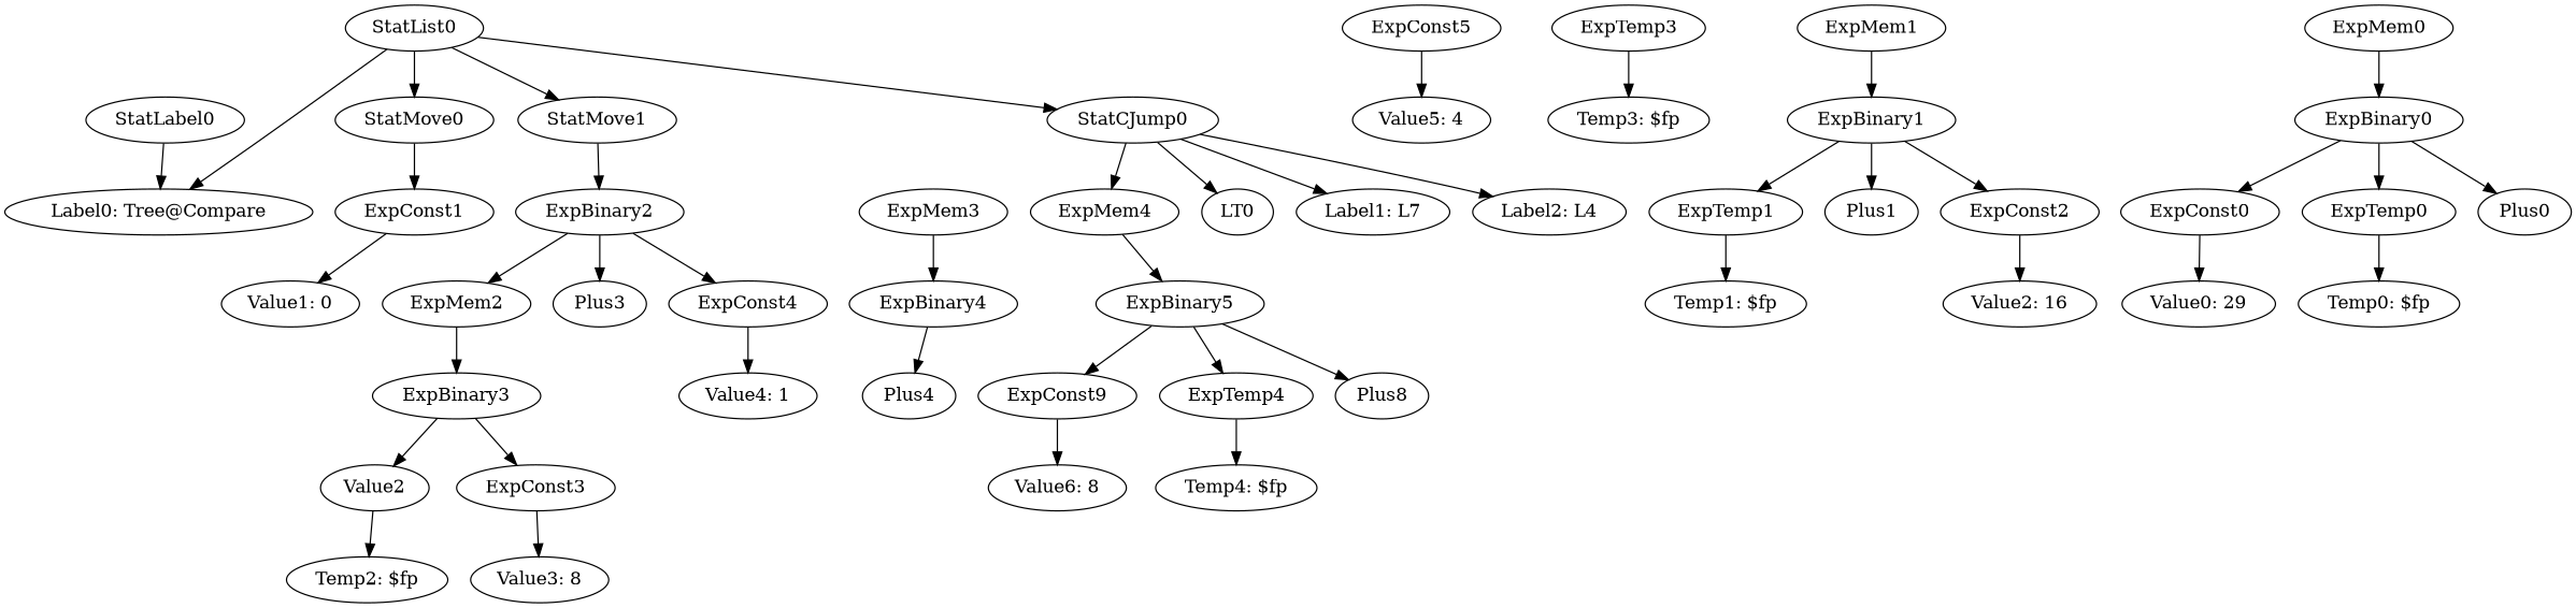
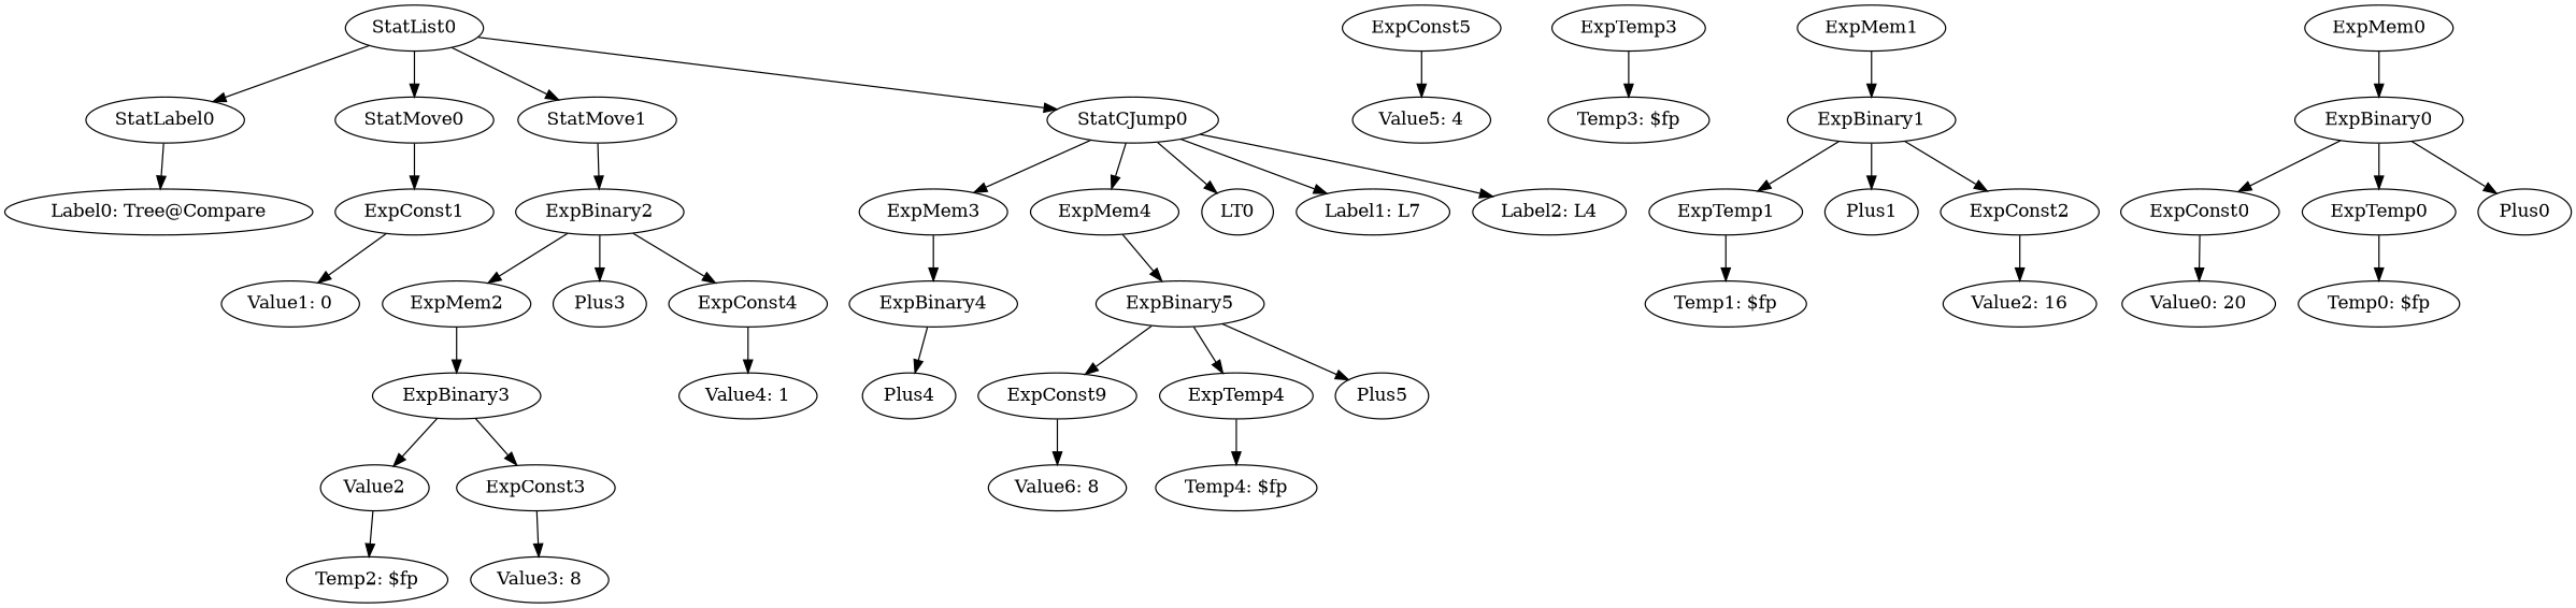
  digraph {
    ordering=out
    n1 [label=ExpConst9]
    "Value6: 8"
    ExpBinary5
    ExpTemp4
-   Plus5 [label=Plus8]
+   Plus5
    "Temp4: $fp"
    ExpMem3
    ExpBinary4
    Plus4
    ExpConst5
    "Value5: 4"
    ExpTemp3
    "Temp3: $fp"
    ExpTemp1
    "Temp1: $fp"
    ExpBinary1
    Plus1
    ExpConst2
    "Value2: 16"
    ExpMem0
    ExpBinary0
    ExpConst0
    ExpTemp0
    Plus0
-   "Value0: 20" [label="Value0: 29"]
+   "Value0: 20"
    "Temp0: $fp"
    ExpConst1
    "Value1: 0"
    ExpMem1
    StatLabel0
    "Label0: Tree@Compare"
    StatList0
    StatMove0
    StatMove1
    StatCJump0
    ExpBinary2
    ExpMem4
    LT0
    n39 [label="Label1: L7"]
    "Label2: L4"
    ExpMem2
    Plus3
    ExpConst4
    n44 [label=Value2]
    ExpBinary3
    ExpConst3
    "Temp2: $fp"
    "Value3: 8"
    "Value4: 1"
    n1 -> "Value6: 8"
    ExpBinary5 -> n1
    ExpBinary5 -> ExpTemp4
    ExpBinary5 -> Plus5
    ExpTemp4 -> "Temp4: $fp"
    ExpMem3 -> ExpBinary4
    ExpBinary4 -> Plus4
    ExpConst5 -> "Value5: 4"
    ExpTemp3 -> "Temp3: $fp"
    ExpTemp1 -> "Temp1: $fp"
    ExpBinary1 -> ExpTemp1
    ExpBinary1 -> Plus1
    ExpBinary1 -> ExpConst2
    ExpConst2 -> "Value2: 16"
    ExpMem0 -> ExpBinary0
    ExpBinary0 -> ExpConst0
    ExpBinary0 -> ExpTemp0
    ExpBinary0 -> Plus0
    ExpConst0 -> "Value0: 20"
    ExpTemp0 -> "Temp0: $fp"
    ExpConst1 -> "Value1: 0"
    ExpMem1 -> ExpBinary1
    StatLabel0 -> "Label0: Tree@Compare"
-   StatList0 -> "Label0: Tree@Compare"
+   StatList0 -> StatLabel0
    StatList0 -> StatMove0
    StatList0 -> StatMove1
    StatList0 -> StatCJump0
    StatMove0 -> ExpConst1
    StatMove1 -> ExpBinary2
+   StatCJump0 -> ExpMem3
    StatCJump0 -> ExpMem4
    StatCJump0 -> LT0
    StatCJump0 -> n39
    StatCJump0 -> "Label2: L4"
    ExpBinary2 -> ExpMem2
    ExpBinary2 -> Plus3
    ExpBinary2 -> ExpConst4
    ExpMem4 -> ExpBinary5
    ExpMem2 -> ExpBinary3
    ExpConst4 -> "Value4: 1"
    n44 -> "Temp2: $fp"
    ExpBinary3 -> n44
    ExpBinary3 -> ExpConst3
    ExpConst3 -> "Value3: 8"
  }
